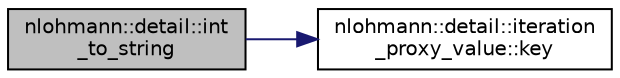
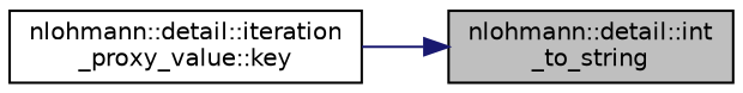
  digraph {
    rankdir=RL
    node [color=black fontname=Helvetica fontsize=10 shape=record style=filled]
    n1 [fillcolor=grey75 fontcolor=black height=0.2 label="nlohmann::detail::int\l_to_string" width=0.4]
    n2 [fillcolor=white height=0.2 label="nlohmann::detail::iteration\l_proxy_value::key" width=0.4]
-   n2 -> n1 [color=midnightblue dir=back fontname=Helvetica fontsize=10 labelfontname=Helvetica labelfontsize=10 style=solid]
+   n1 -> n2 [color=midnightblue dir=back fontname=Helvetica fontsize=10 labelfontname=Helvetica labelfontsize=10 style=solid]
  }
